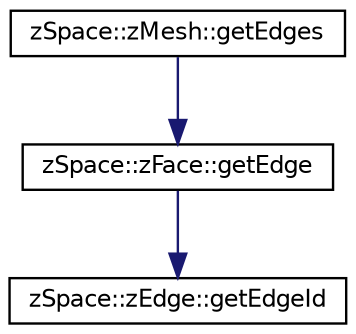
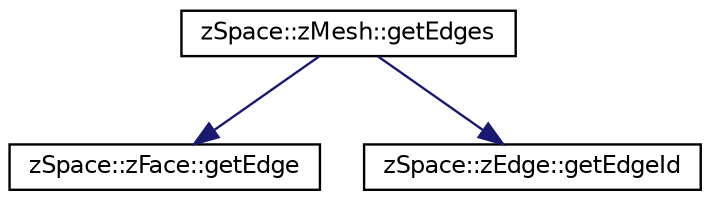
  digraph {
    rankdir=TB
    node [color=black fillcolor=white fontname=Helvetica fontsize=10 shape=record style=filled]
    edge [color=midnightblue fontname=Helvetica fontsize=10 labelfontname=Helvetica labelfontsize=10 style=solid]
    n1 [height=0.2 label="zSpace::zMesh::getEdges" width=0.4]
    n2 [height=0.2 label="zSpace::zFace::getEdge" width=0.4]
    n3 [height=0.2 label="zSpace::zEdge::getEdgeId" width=0.4]
    n1 -> n2
-   n2 -> n3
+   n1 -> n3
  }
